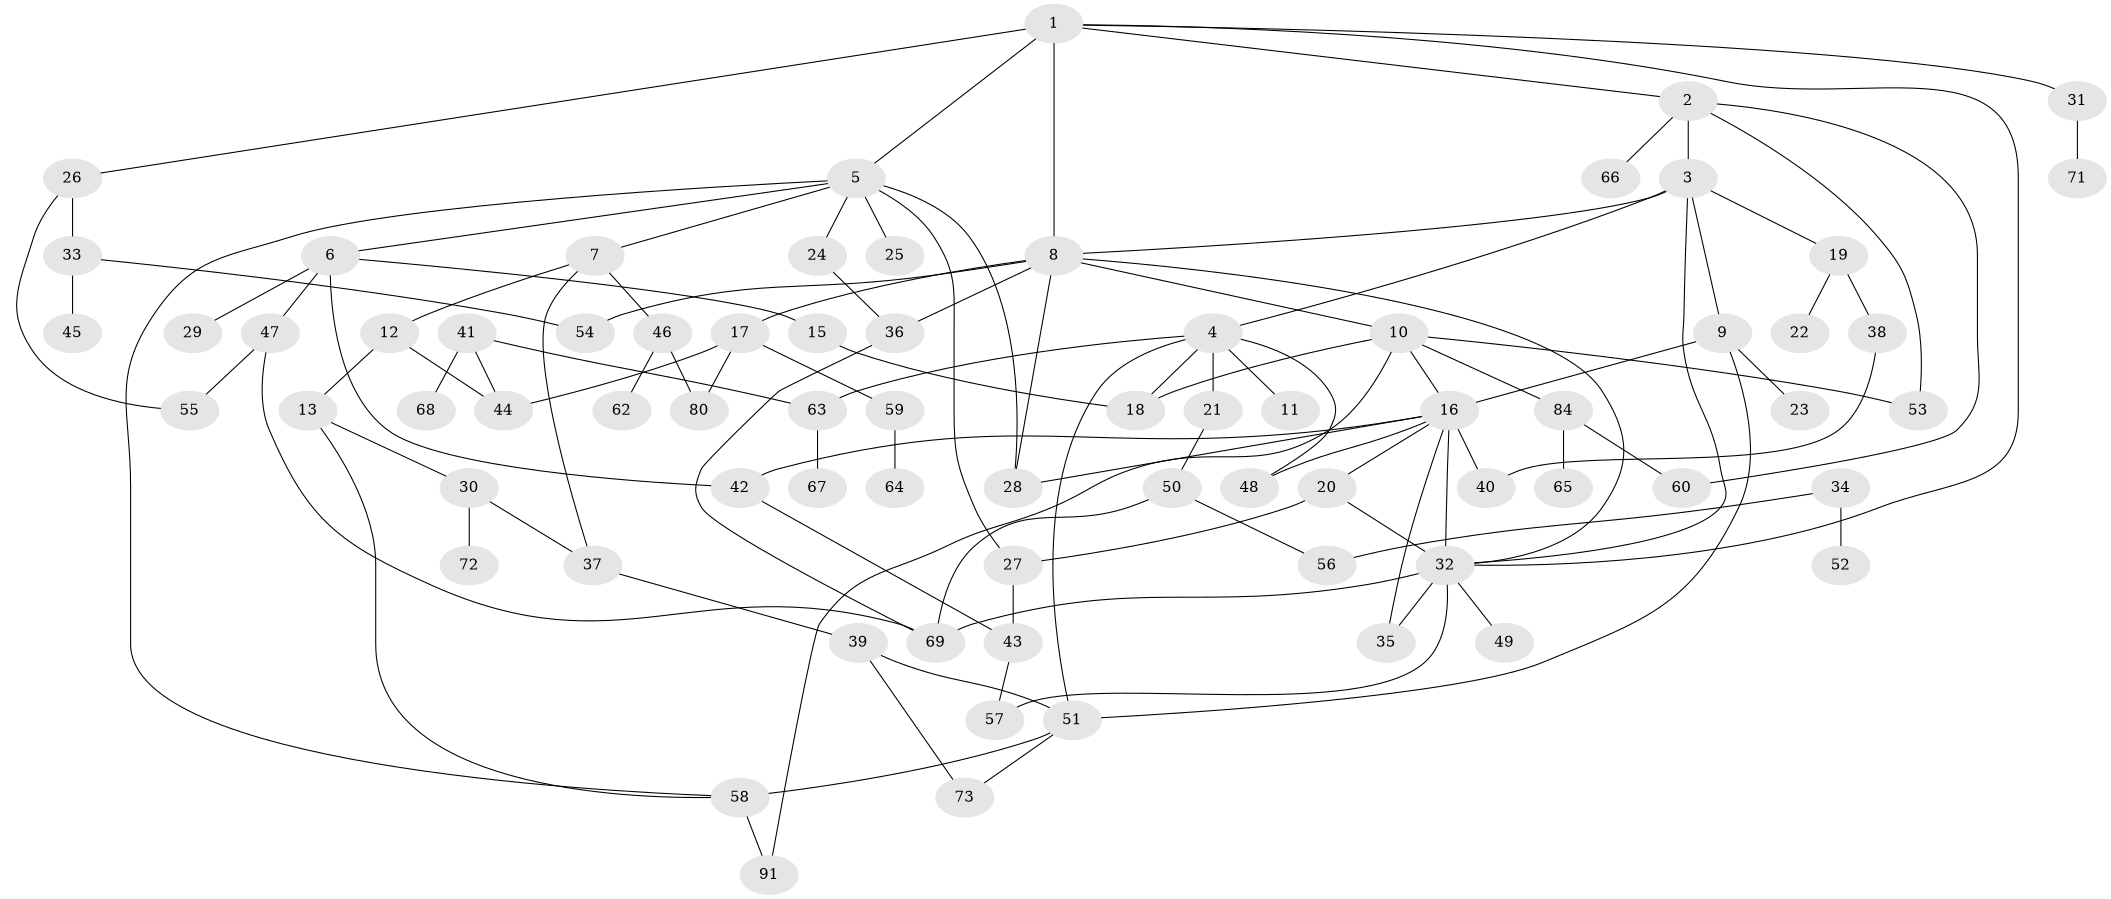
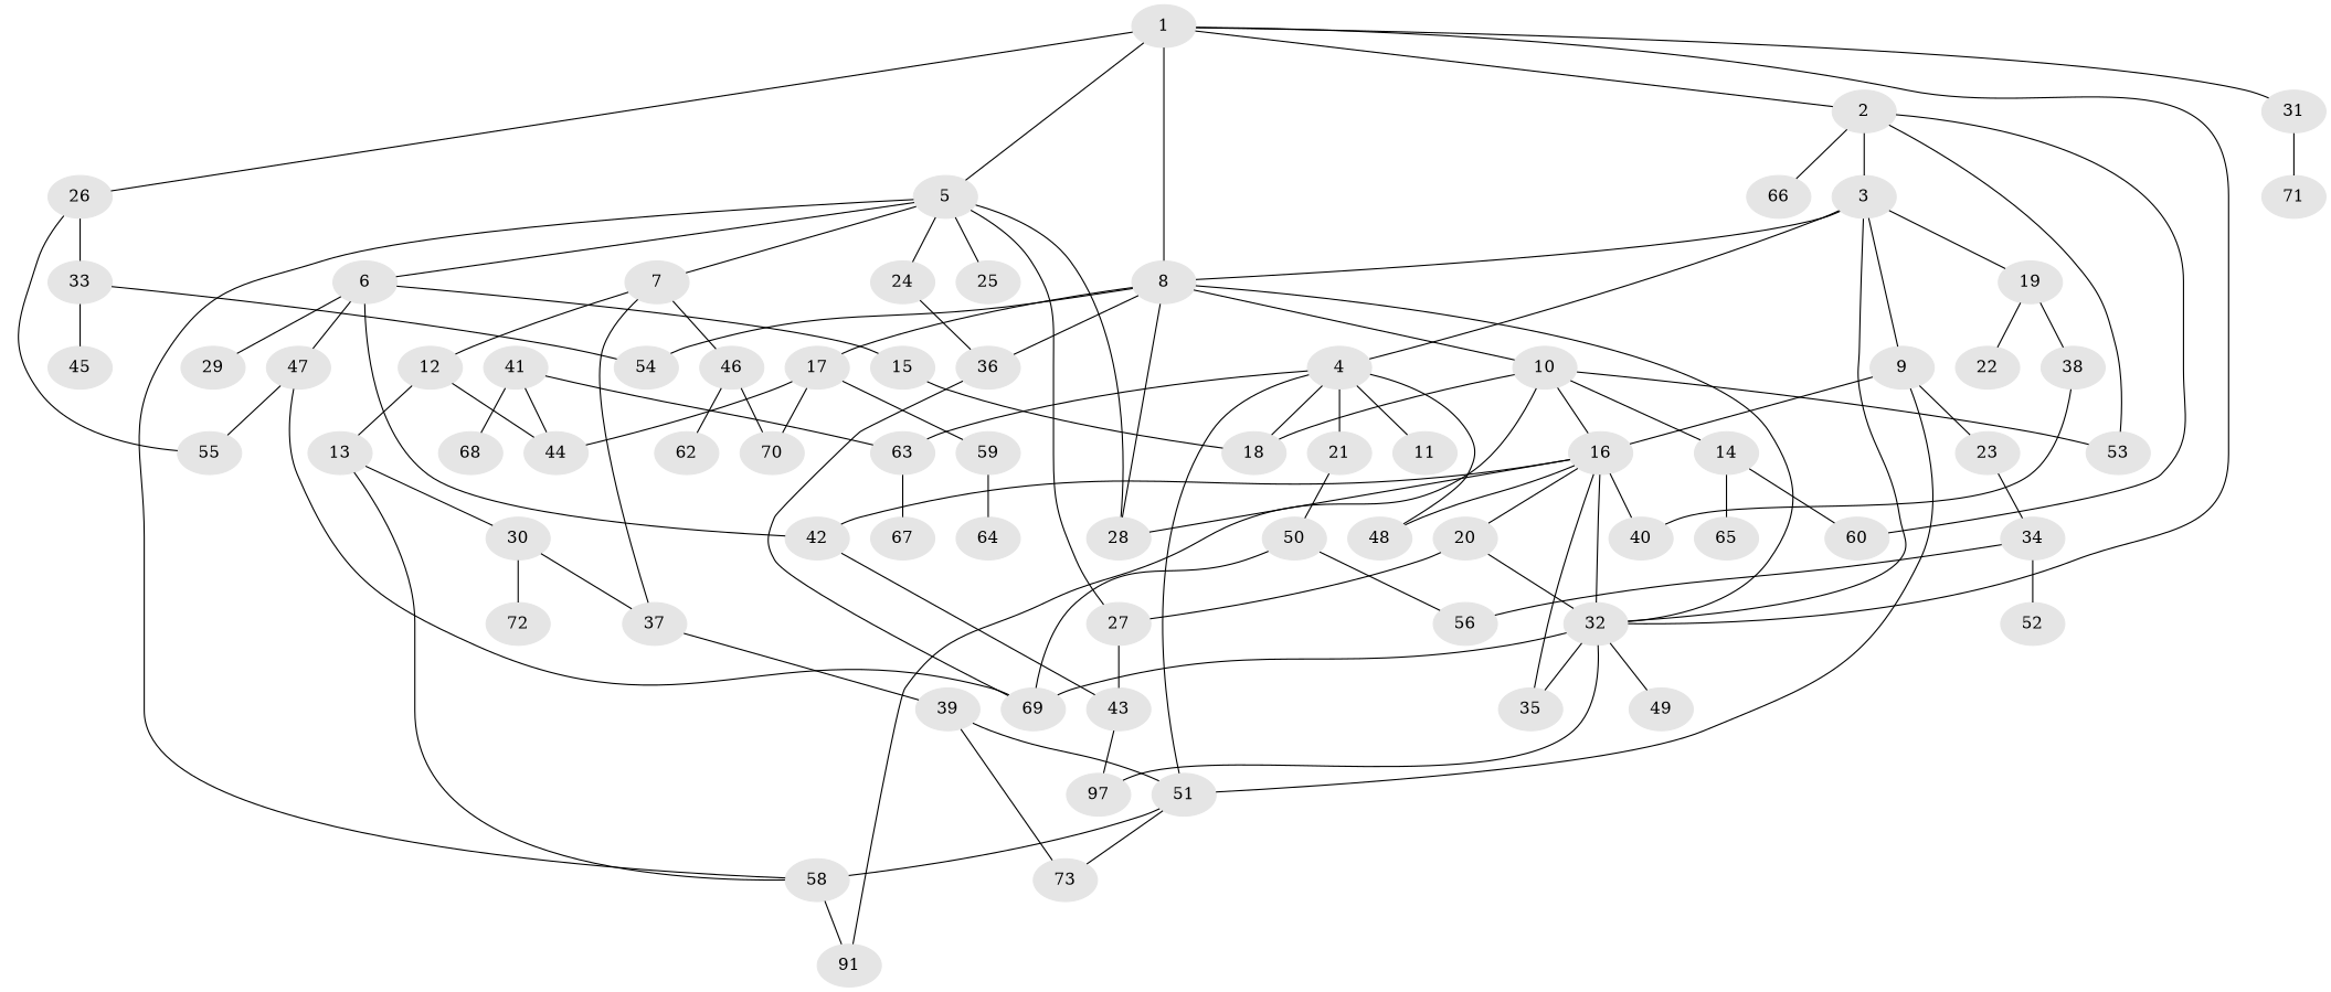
  graph {
    node [color=gray90 style=filled]
    edge [weight=1.0]
    1
    2
    5
    8
    26
    31
    32
    3
    53
    60
    66
    6
    7
    24
    25
    27
    28
    58
    10
    17
    36
    54
    33
    55
    71
    35
    49
-   57
+   57 [label=97]
    69
    4
    9
    19
    11
    18
    21
    48
    51
    63
    16
    23
    22
    38
    50
    73
    67
    15
    29
    42
    47
    12
    37
    46
    43
    n54 [label=91]
    13
    44
    39
-   70 [label=80]
+   70
    62
-   14 [label=84]
+   14
    59
    20
    40
    34
    65
    41
    68
    30
    72
    64
    56
    52
    45
    1 -- 2
    1 -- 5 [weight=2.0]
    1 -- 8
    1 -- 26
    1 -- 31
    1 -- 32
    2 -- 3
    2 -- 53
    2 -- 60
    2 -- 66
    5 -- 6
    5 -- 7
    5 -- 24 [weight=2.0]
    5 -- 25
    5 -- 27
    5 -- 28
    5 -- 58
    8 -- 32
    8 -- 28
    8 -- 10
    8 -- 17
    8 -- 36 [weight=2.0]
    8 -- 54
    26 -- 33
    26 -- 55
    31 -- 71
    32 -- 35
    32 -- 49
    32 -- 57 [weight=3.0]
    32 -- 69
    3 -- 8
    3 -- 32
    3 -- 4
    3 -- 9
    3 -- 19
    6 -- 15
    6 -- 29
    6 -- 42
    6 -- 47
    7 -- 12
    7 -- 37
    7 -- 46
    24 -- 36
    27 -- 43
    58 -- n54
    10 -- 53
    10 -- 18
    10 -- 16
    10 -- n54
    10 -- 14
    17 -- 44
    17 -- 70
    17 -- 59
    36 -- 69
    33 -- 54
    33 -- 45
    4 -- 11
    4 -- 18
    4 -- 21
    4 -- 48
    4 -- 51
    4 -- 63
    9 -- 51
    9 -- 16
    9 -- 23
    19 -- 22
    19 -- 38 [weight=2.0]
    21 -- 50
    51 -- 58 [weight=3.0]
    51 -- 73
    63 -- 67 [weight=2.0]
    16 -- 32
    16 -- 28
    16 -- 35 [weight=2.0]
    16 -- 48
    16 -- 42
    16 -- 20 [weight=2.0]
    16 -- 40
+   23 -- 34
    38 -- 40
    50 -- 69
    50 -- 56
    15 -- 18
    42 -- 43
    47 -- 55
    47 -- 69
    12 -- 13
    12 -- 44
    37 -- 39 [weight=2.0]
    46 -- 70
    46 -- 62 [weight=2.0]
    43 -- 57
    13 -- 58
    13 -- 30
    39 -- 51
    39 -- 73
    14 -- 60
    14 -- 65
    59 -- 64
    20 -- 32
    20 -- 27
    34 -- 56 [weight=2.0]
    34 -- 52
    41 -- 63
    41 -- 44
    41 -- 68
    30 -- 37
    30 -- 72
  }
